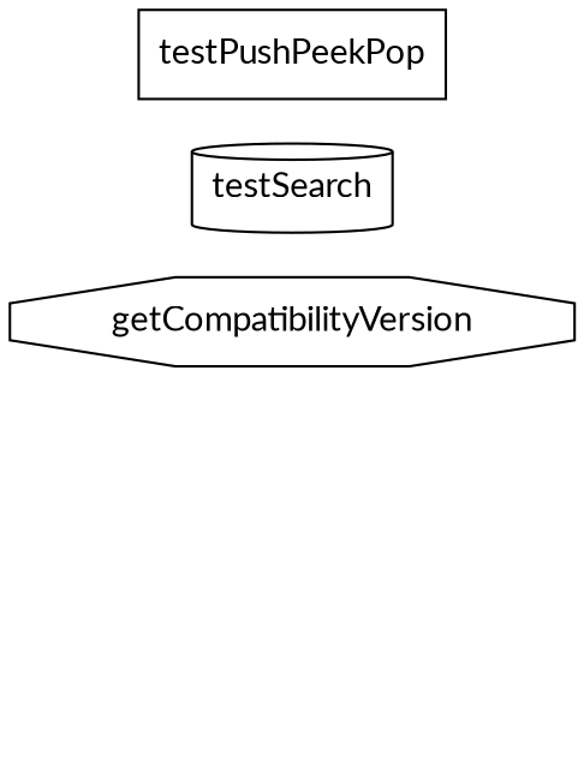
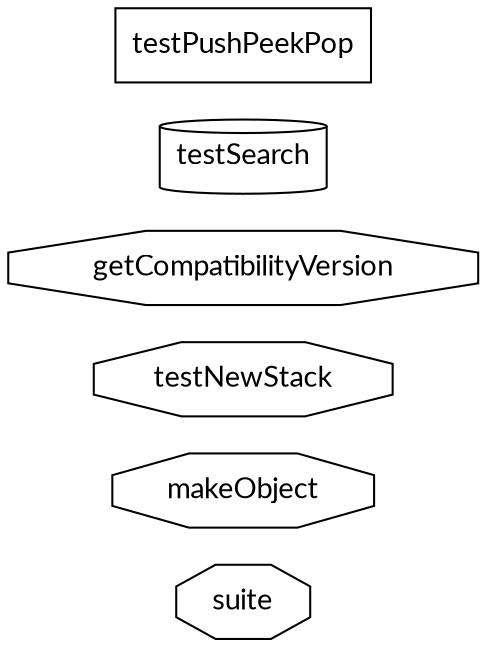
  digraph {
    rankdir=LR
    fontname=Lato
    node [shape=octagon fontname=Lato]
+   suite
+   makeObject
+   testNewStack
    getCompatibilityVersion
    testSearch [shape=cylinder]
    testPushPeekPop [shape=box]
  }
